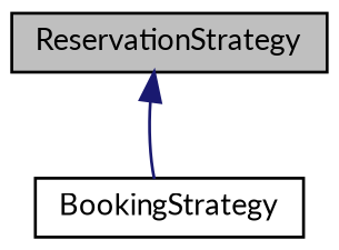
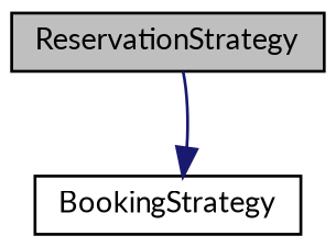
  digraph {
    fontname=Lato
    node [color=black fontname=Lato fontsize=10 shape=record style=filled]
    n1 [fillcolor=grey75 fontcolor=black height=0.2 label=ReservationStrategy width=0.4]
    n2 [fillcolor=white height=0.2 label=BookingStrategy width=0.4]
-   n1 -> n2 [color=midnightblue dir=back fontname=Lato fontsize=10 labelfontname=Helvetica labelfontsize=10 style=solid]
+   n2 -> n1 [color=midnightblue dir=back fontname=Lato fontsize=10 labelfontname=Helvetica labelfontsize=10 style=solid]
  }
